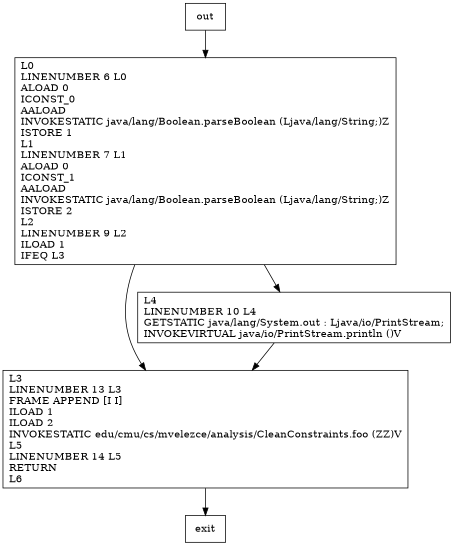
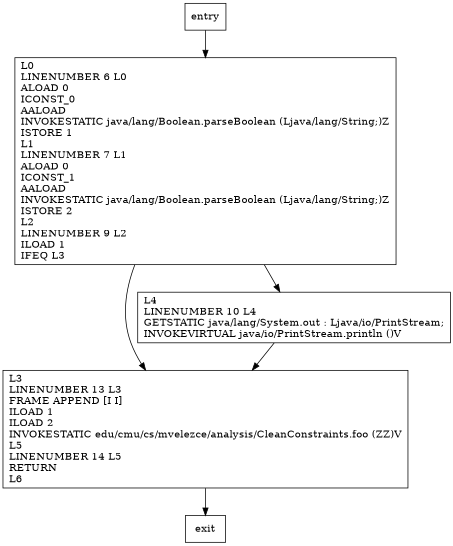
  digraph {
    node [shape=record]
    n1 [label="L3\lLINENUMBER 13 L3\lFRAME APPEND [I I]\lILOAD 1\lILOAD 2\lINVOKESTATIC edu/cmu/cs/mvelezce/analysis/CleanConstraints.foo (ZZ)V\lL5\lLINENUMBER 14 L5\lRETURN\lL6\l"]
    exit
    n3 [label="L0\lLINENUMBER 6 L0\lALOAD 0\lICONST_0\lAALOAD\lINVOKESTATIC java/lang/Boolean.parseBoolean (Ljava/lang/String;)Z\lISTORE 1\lL1\lLINENUMBER 7 L1\lALOAD 0\lICONST_1\lAALOAD\lINVOKESTATIC java/lang/Boolean.parseBoolean (Ljava/lang/String;)Z\lISTORE 2\lL2\lLINENUMBER 9 L2\lILOAD 1\lIFEQ L3\l"]
    n4 [label="L4\lLINENUMBER 10 L4\lGETSTATIC java/lang/System.out : Ljava/io/PrintStream;\lINVOKEVIRTUAL java/io/PrintStream.println ()V\l"]
-   entry [label=out]
+   entry
    n1 -> exit
    n3 -> n1
    n3 -> n4
    n4 -> n1
    entry -> n3
  }
